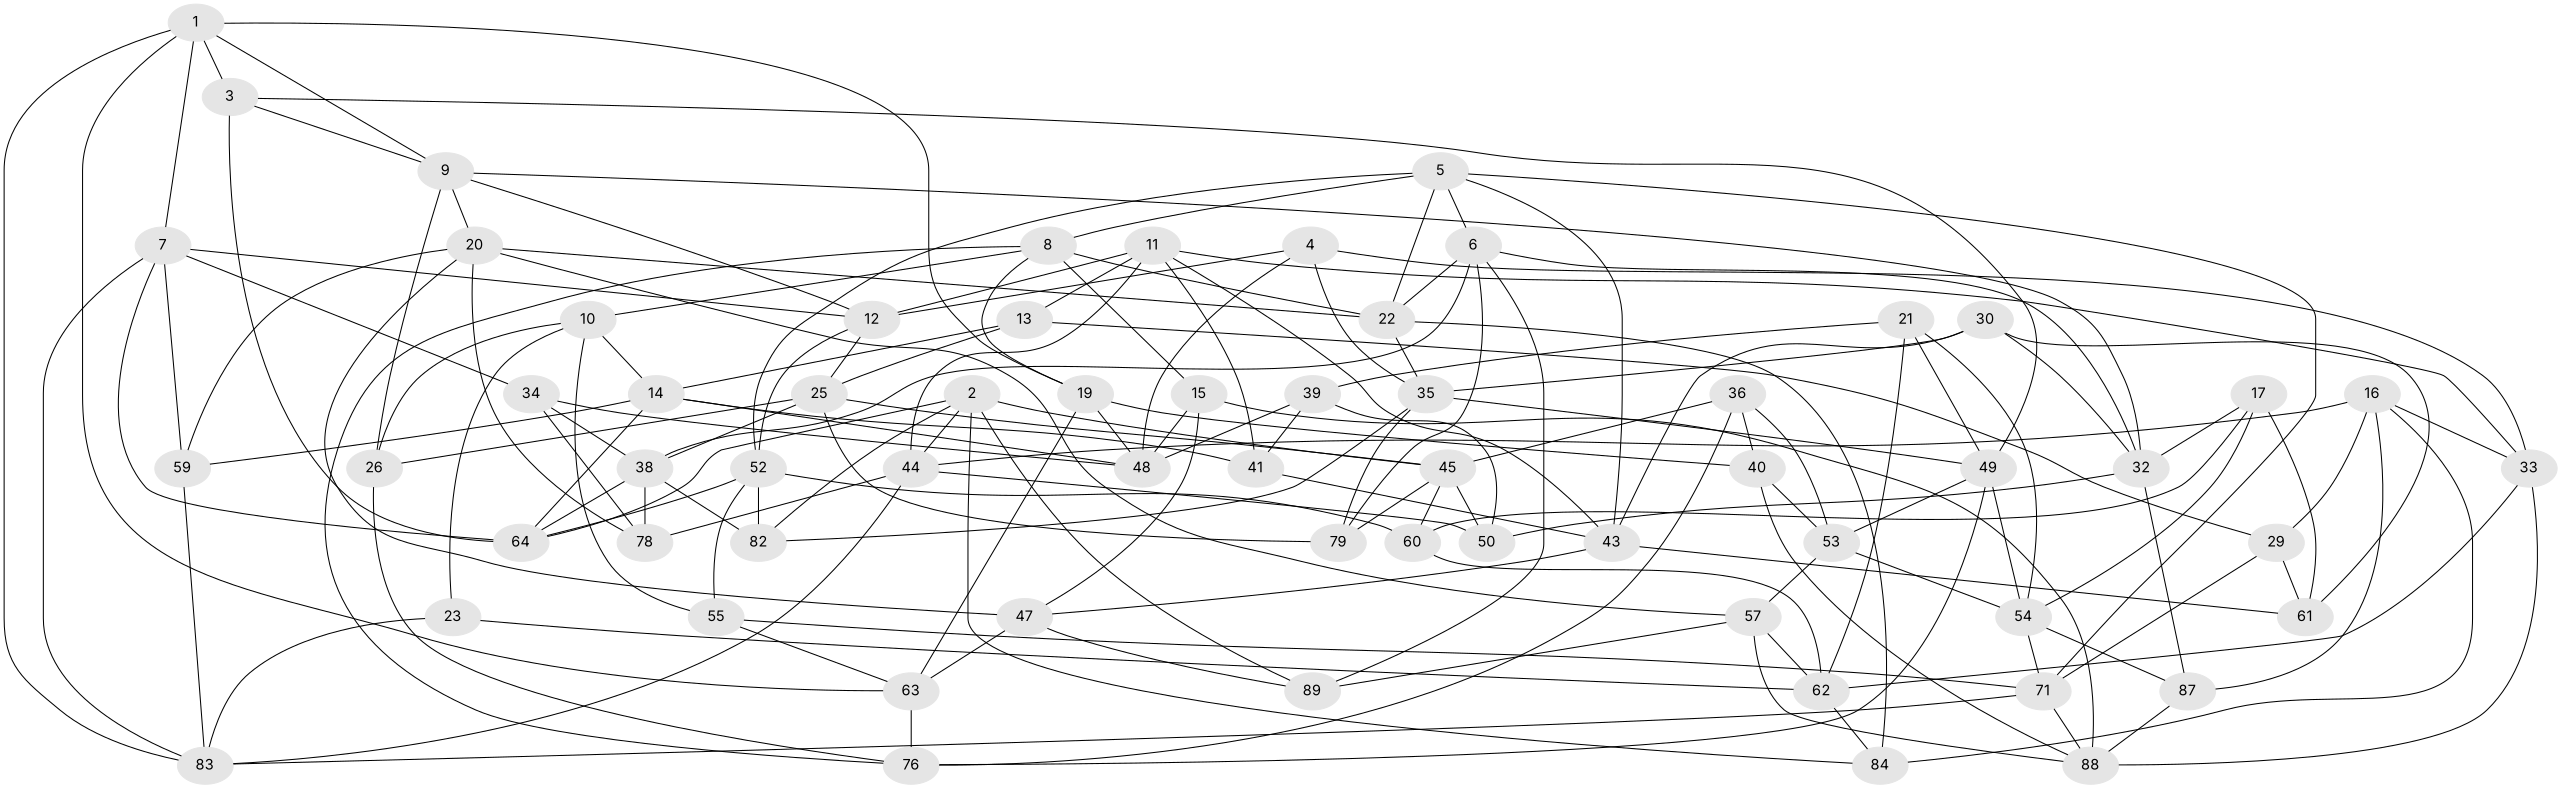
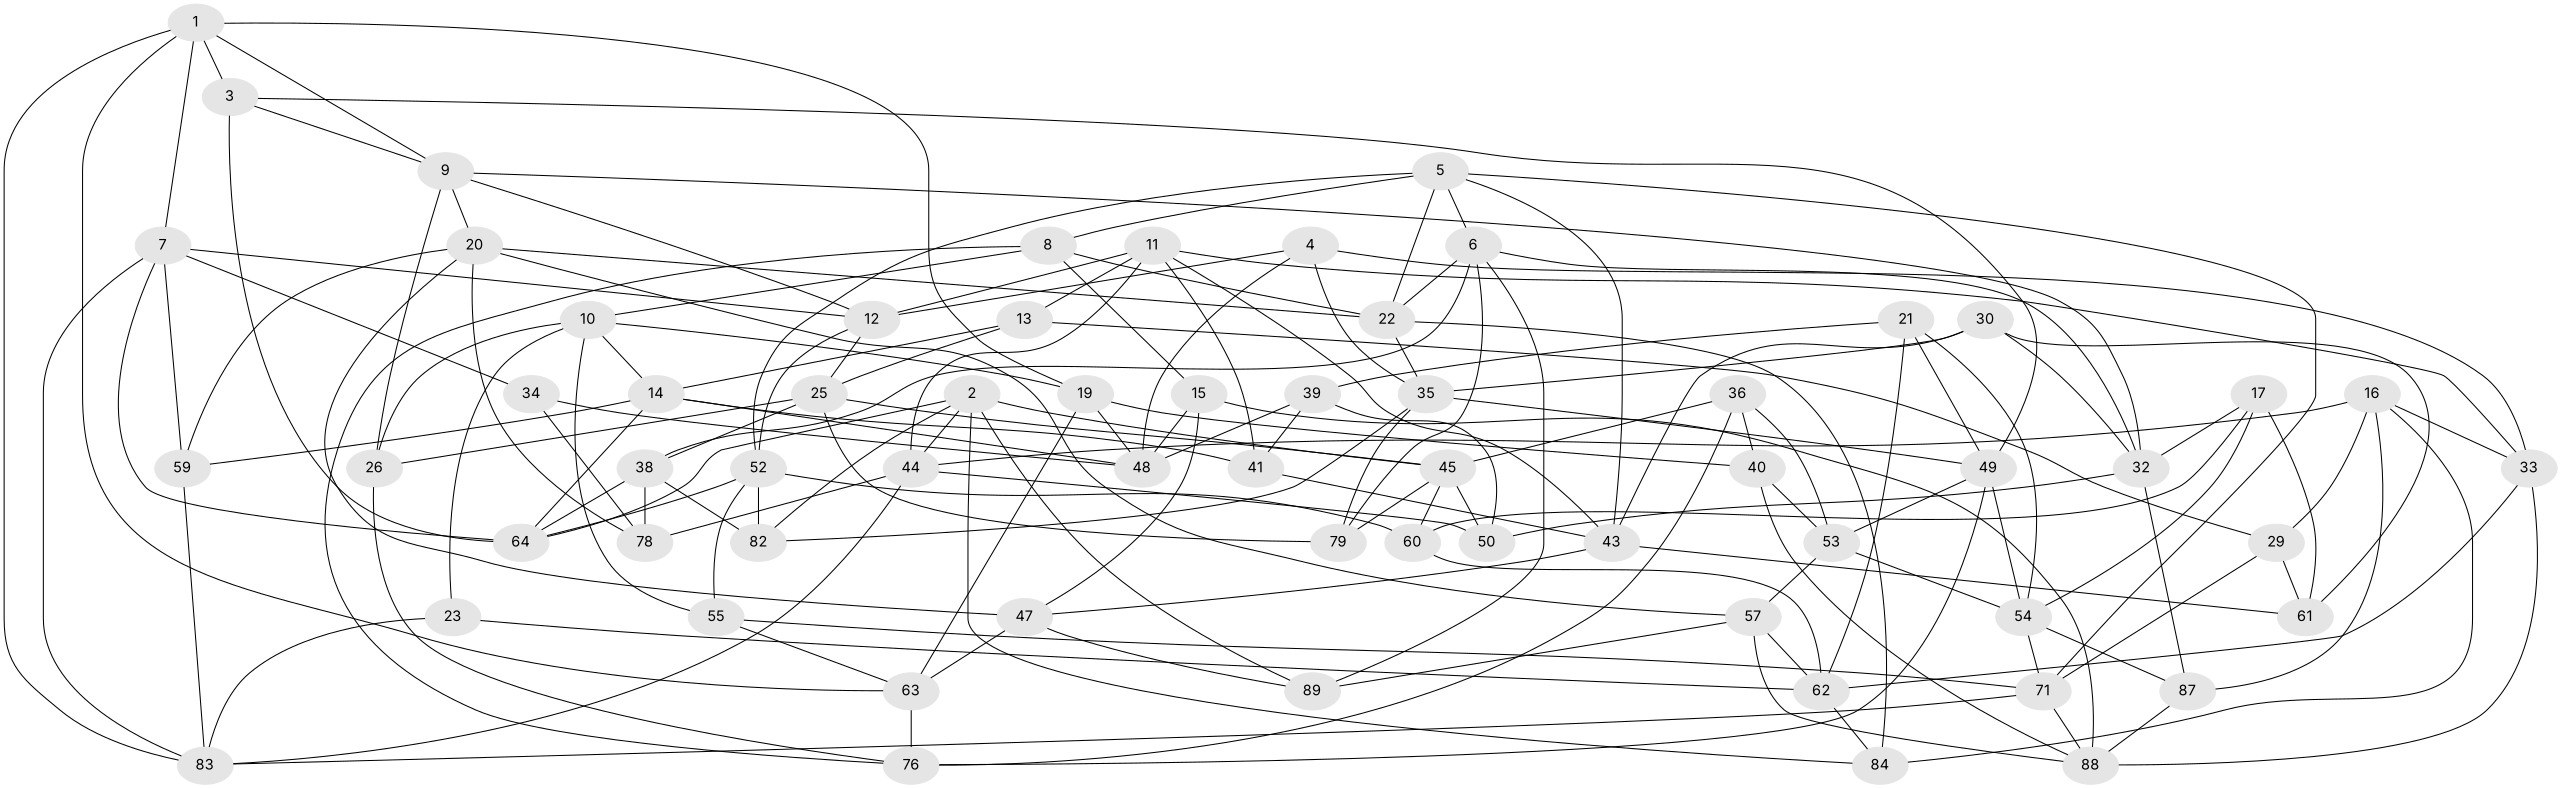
  graph {
    fontname=Inter
    node [color=gray90 fontname=Inter style=filled]
    edge [fontname=Inter]
    1 [super="+94"]
    3
    7 [super="+86"]
    9 [super="+58"]
    19 [super="+66"]
    63 [super="+74"]
    83 [super="+91"]
    n8 [label=64 super="+96"]
    49 [super="+80"]
    12 [super="+27"]
    34
    59
    32 [super="+77"]
    20 [super="+24"]
    26
    48 [super="+89"]
    40
    76 [super="+92"]
    2 [super="+28"]
    44 [super="+67"]
    45 [super="+64"]
    n22 [label=89]
    82
    84
    78
    50
    79
    60
    54 [super="+72"]
    53 [super="+98"]
    52 [super="+56"]
    25 [super="+37"]
    4
    33 [super="+95"]
    35 [super="+42"]
    88 [super="+93"]
    62 [super="+73"]
    5 [super="+51"]
    6 [super="+18"]
    8 [super="+68"]
    22 [super="+70"]
    43 [super="+100"]
    71 [super="+97"]
    38 [super="+69"]
    10 [super="+46"]
    15
    47 [super="+99"]
    61
    55
    87
    14 [super="+90"]
    23
    57 [super="+75"]
    41
    11 [super="+85"]
    13
    29
    16 [super="+31"]
    17
    21
    39
    30
    36
    1 -- 3
    1 -- 7
    1 -- 9
    1 -- 19
    1 -- 63
    1 -- 83
    3 -- 9
    3 -- n8
    3 -- 49
    7 -- 83
    7 -- n8
    7 -- 12
    7 -- 34
    7 -- 59
    9 -- 12
    9 -- 32
    9 -- 20
    9 -- 26
    19 -- 63
    19 -- 48
    19 -- 40
    63 -- 76
    49 -- 76
    49 -- 54
    49 -- 53
    12 -- 52
    12 -- 25
    34 -- 48
    34 -- 78
-   34 -- 38
    59 -- 83
    32 -- 50
    32 -- 87
    20 -- 59
    20 -- 78
    20 -- 22
    20 -- 47
    20 -- 57
    26 -- 76
    40 -- 53
    40 -- 88
    2 -- n8
    2 -- 44
    2 -- 45
    2 -- n22
    2 -- 82
    2 -- 84
    44 -- 83
    44 -- 78
    44 -- 50
    45 -- 50
    45 -- 79
    45 -- 60
    60 -- 62
    54 -- 71
    54 -- 87
    53 -- 54
    53 -- 57 [weight=2]
    52 -- n8
    52 -- 82
    52 -- 60
    52 -- 55
    25 -- 26
    25 -- 45
    25 -- 79
    25 -- 38
    4 -- 12
    4 -- 48
    4 -- 33
    4 -- 35
    33 -- 88
    33 -- 62
    35 -- 49
    35 -- 82
    35 -- 79
    62 -- 84
    5 -- 52
    5 -- 6
    5 -- 8
    5 -- 22
    5 -- 43
    5 -- 71
    6 -- 32
    6 -- n22
    6 -- 79
    6 -- 22
    6 -- 38
-   8 -- 19
+   10 -- 19
    8 -- 76
    8 -- 22
    8 -- 10
    8 -- 15
    22 -- 84
    22 -- 35
    43 -- 47
    43 -- 61
    71 -- 83
    71 -- 88
    38 -- n8
    38 -- 82
    38 -- 78
    10 -- 26
    10 -- 55
    10 -- 14
    10 -- 23 [weight=2]
    15 -- 48
    15 -- 88
    15 -- 47
    47 -- 63 [weight=2]
    47 -- n22
    55 -- 63
    55 -- 71
    87 -- 88
    14 -- n8
    14 -- 59
    14 -- 48
    14 -- 41
    23 -- 83
    23 -- 62
    57 -- n22
    57 -- 88
    57 -- 62
    41 -- 43
    11 -- 12
    11 -- 44
    11 -- 33
    11 -- 43
    11 -- 41
    11 -- 13
    13 -- 25
    13 -- 14
    13 -- 29
    29 -- 71
    29 -- 61
    16 -- 44
    16 -- 84
    16 -- 33 [weight=2]
    16 -- 87
    16 -- 29
    17 -- 32
    17 -- 60
    17 -- 54
    17 -- 61
    21 -- 49
    21 -- 54
    21 -- 62
    21 -- 39
    39 -- 48
    39 -- 50
    39 -- 41
    30 -- 32
    30 -- 35
    30 -- 43
    30 -- 61
    36 -- 40
    36 -- 76
    36 -- 45
    36 -- 53
  }
